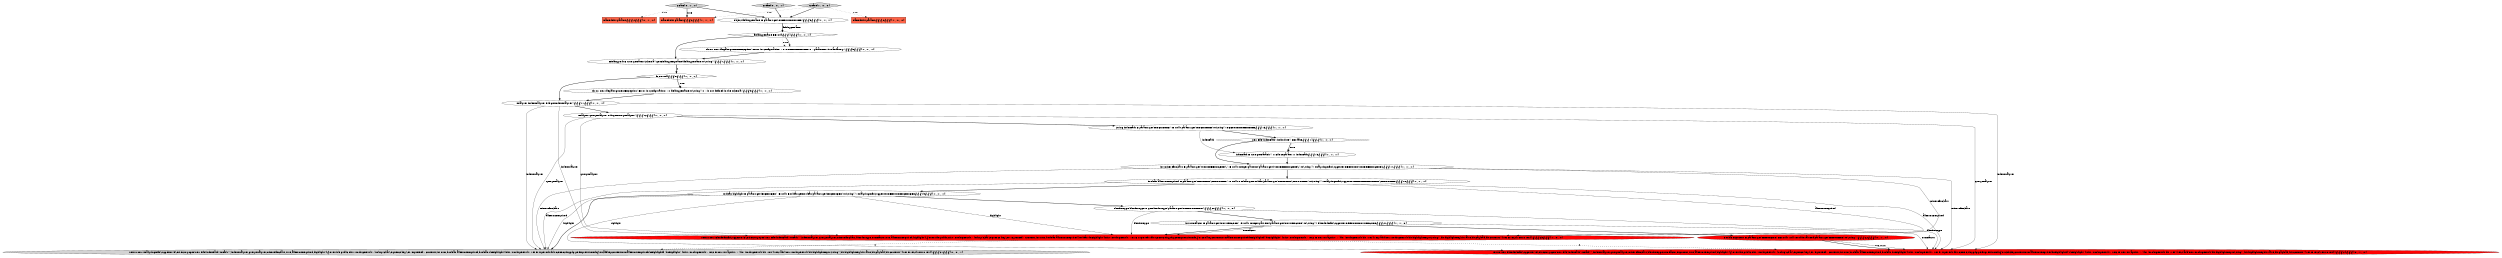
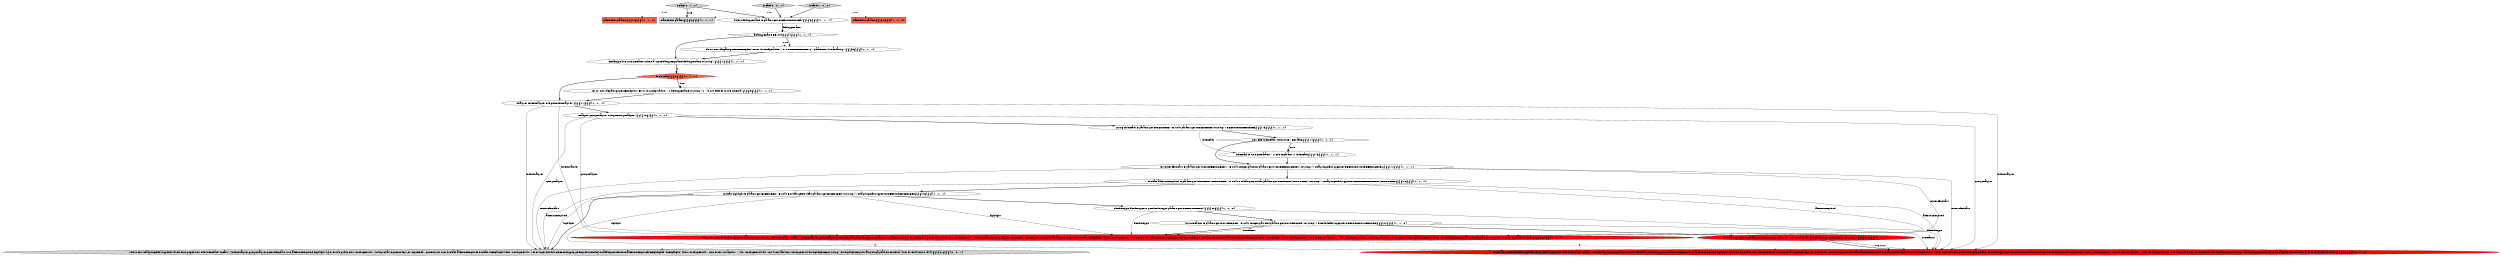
  digraph {
    node [fillcolor=white shape=ellipse style=filled]
    edge [style=bold]
-   n1 [fillcolor=tomato label="NamedList params@@@2@@@['1', '1', '1']" shape=box]
+   n1 [fillcolor=lightgray label="NamedList params@@@2@@@['1', '1', '1']" shape=box]
    n2 [label="int minPrefixChars = params.get(MIN_PREFIX_CHARS) != null? Integer.parseInt(params.get(MIN_PREFIX_CHARS).toString()): AnalyzingInfixSuggester.DEFAULT_MIN_PREFIX_CHARS@@@17@@@['1', '1', '1']"]
    n3 [fillcolor=red label="return new BlendedInfixSuggester(FSDirectory.open(new File(indexPath).toPath()),indexAnalyzer,queryAnalyzer,minPrefixChars,blenderType,numFactor,true,allTermsRequired,highlight){@Override public List<LookupResult> lookup(CharSequence key,Set<BytesRef> contexts,int num,boolean allTermsRequired,boolean doHighlight){List<LookupResult> res = super.edu.fdu.CPPDG.tinypdg.pe.ExpressionInfo@e1c884keycontextsnumallTermsRequireddoHighlightif (doHighlight) {List<LookupResult> res2 = new ArrayList<>()for (LookupResult hit : res){res2.add(new LookupResult(hit.highlightKey.toString(),hit.highlightKey,hit.value,hit.payload,hit.contexts))}res = res2}return res}}@@@23@@@['1', '0', '0']"]
    n4 [fillcolor=lightgray label="return new AnalyzingInfixSuggester(FSDirectory.open(new File(indexPath).toPath()),indexAnalyzer,queryAnalyzer,minPrefixChars,true,allTermsRequired,highlight){@Override public List<LookupResult> lookup(CharSequence key,Set<BytesRef> contexts,int num,boolean allTermsRequired,boolean doHighlight){List<LookupResult> res = super.edu.fdu.CPPDG.tinypdg.pe.ExpressionInfo@e1caf9keycontextsnumallTermsRequireddoHighlightif (doHighlight) {List<LookupResult> res2 = new ArrayList<>()for (LookupResult hit : res){res2.add(new LookupResult(hit.highlightKey.toString(),hit.highlightKey,hit.value,hit.payload,hit.contexts))}res = res2}return res}}@@@21@@@['0', '0', '1']"]
    n5 [fillcolor=red label="return new BlendedInfixSuggester(FSDirectory.open(new File(indexPath).toPath()),indexAnalyzer,queryAnalyzer,minPrefixChars,blenderType,numFactor,exponent,true,allTermsRequired,highlight){@Override public List<LookupResult> lookup(CharSequence key,Set<BytesRef> contexts,int num,boolean allTermsRequired,boolean doHighlight){List<LookupResult> res = super.edu.fdu.CPPDG.tinypdg.pe.ExpressionInfo@e1c9dckeycontextsnumallTermsRequireddoHighlightif (doHighlight) {List<LookupResult> res2 = new ArrayList<>()for (LookupResult hit : res){res2.add(new LookupResult(hit.highlightKey.toString(),hit.highlightKey,hit.value,hit.payload,hit.contexts))}res = res2}return res}}@@@24@@@['0', '1', '0']"]
    n6 [label="boolean allTermsRequired = params.get(ALL_TERMS_REQUIRED) != null? Boolean.getBoolean(params.get(ALL_TERMS_REQUIRED).toString()): AnalyzingInfixSuggester.DEFAULT_ALL_TERMS_REQUIRED@@@18@@@['1', '1', '1']"]
    n7 [label="boolean highlight = params.get(HIGHLIGHT) != null? Boolean.getBoolean(params.get(HIGHLIGHT).toString()): AnalyzingInfixSuggester.DEFAULT_HIGHLIGHT@@@19@@@['1', '1', '1']"]
    n8 [label="String indexPath = params.get(INDEX_PATH) != null? params.get(INDEX_PATH).toString(): DEFAULT_INDEX_PATH@@@13@@@['1', '1', '1']"]
    n9 [label="indexPath = core.getDataDir() + File.separator + indexPath@@@15@@@['1', '1', '1']"]
    n10 [label="new File(indexPath).isAbsolute() == false@@@14@@@['1', '1', '1']" shape=diamond]
    n11 [label="BlenderType blenderType = getBlenderType(params.get(BLENDER_TYPE))@@@20@@@['1', '1', '0']"]
    n12 [label="int numFactor = params.get(NUM_FACTOR) != null? Integer.parseInt(params.get(NUM_FACTOR).toString()): BlendedInfixSuggester.DEFAULT_NUM_FACTOR@@@21@@@['1', '1', '0']"]
    n13 [fillcolor=red label="Double exponent = params.get(EXPONENT) == null? null: Double.valueOf(params.get(EXPONENT).toString())@@@22@@@['0', '1', '0']"]
    n14 [label="Analyzer queryAnalyzer = ft.getQueryAnalyzer()@@@12@@@['1', '1', '1']"]
    n15 [label="Analyzer indexAnalyzer = ft.getIndexAnalyzer()@@@11@@@['1', '1', '1']"]
    n16 [fillcolor=lightgray label="create['0', '0', '1']" shape=diamond]
    n17 [label="Object fieldTypeName = params.get(QUERY_ANALYZER)@@@3@@@['1', '1', '1']"]
    n18 [label="fieldTypeName == null@@@4@@@['1', '1', '1']" shape=diamond]
    n19 [label="throw new IllegalArgumentException(\"Error in configuration: \" + QUERY_ANALYZER + \" parameter is mandatory\")@@@5@@@['1', '1', '1']"]
    n20 [label="FieldType ft = core.getLatestSchema().getFieldTypeByName(fieldTypeName.toString())@@@7@@@['1', '1', '1']"]
-   n21 [label="ft == null@@@8@@@['1', '1', '1']" shape=diamond]
+   n21 [fillcolor=tomato label="ft == null@@@8@@@['1', '1', '1']" shape=diamond]
    n22 [label="throw new IllegalArgumentException(\"Error in configuration: \" + fieldTypeName.toString() + \" is not defined in the schema\")@@@9@@@['1', '1', '1']"]
    n23 [fillcolor=lightgray label="create['0', '1', '0']" shape=diamond]
    n24 [fillcolor=tomato label="NamedList params@@@2@@@['0', '1', '0']" shape=box]
    n25 [fillcolor=lightgray label="create['1', '0', '0']" shape=diamond]
    n26 [fillcolor=tomato label="NamedList params@@@2@@@['1', '0', '0']" shape=box]
    n2 -> n3 [label=minPrefixChars style=solid]
    n2 -> n4 [label=minPrefixChars style=solid]
    n2 -> n5 [label=minPrefixChars style=solid]
    n2 -> n6
    n3 -> n4 [label=0 style=dashed]
    n3 -> n5 [label=0 style=dashed]
    n6 -> n3 [label=allTermsRequired style=solid]
    n6 -> n4 [label=allTermsRequired style=solid]
    n6 -> n5 [label=allTermsRequired style=solid]
    n6 -> n7
    n7 -> n3 [label=highlight style=solid]
    n7 -> n4
    n7 -> n4 [label=highlight style=solid]
    n7 -> n5 [label=highlight style=solid]
    n7 -> n11
    n8 -> n9 [label=indexPath style=solid]
    n8 -> n10
    n9 -> n2
    n10 -> n2
    n10 -> n9 [label=true style=dotted]
    n10 -> n9
    n11 -> n3 [label=blenderType style=solid]
    n11 -> n5 [label=blenderType style=solid]
    n11 -> n12
    n12 -> n3
    n12 -> n3 [label=numFactor style=solid]
    n12 -> n5 [label=numFactor style=solid]
    n12 -> n13
    n13 -> n5 [label=exponent style=solid]
    n13 -> n5
    n14 -> n3 [label=queryAnalyzer style=solid]
    n14 -> n4 [label=queryAnalyzer style=solid]
    n14 -> n5 [label=queryAnalyzer style=solid]
    n14 -> n8
    n15 -> n3 [label=indexAnalyzer style=solid]
    n15 -> n4 [label=indexAnalyzer style=solid]
    n15 -> n5 [label=indexAnalyzer style=solid]
    n15 -> n14
    n16 -> n17
    n17 -> n18
    n17 -> n18 [label=fieldTypeName style=solid]
    n18 -> n19 [label=true style=dotted]
    n18 -> n19
    n18 -> n20
    n19 -> n20
    n20 -> n21
    n20 -> n21 [label=ft style=solid]
    n21 -> n15
    n21 -> n22
    n21 -> n22 [label=true style=dotted]
    n22 -> n15
    n23 -> n1 [label=true]
    n23 -> n17
    n23 -> n24 [label=true style=dotted]
    n25 -> n1 [label=true style=dotted]
    n25 -> n17
    n25 -> n26 [label=true style=dotted]
  }
